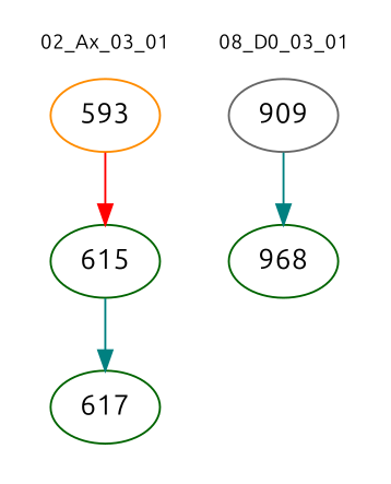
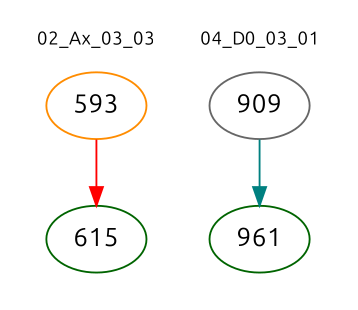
  digraph {
    fontname=Ubuntu
    node [color=darkgreen fontname=Ubuntu]
    edge [color=teal fontname=Ubuntu]
    n1 [label=615]
    n2 [color=darkorange label=593]
-   n3 [label=617]
    n4 [color=gray40 label=909]
-   n5 [label=968]
+   n5 [label=961]
    subgraph cluster_1 {
      color=white
      fontsize=10
-     label="02_Ax_03_01"
+     label="02_Ax_03_03"
      n1
      n2
-     n3
    }
    subgraph cluster_2 {
      color=white
      fontsize=10
-     label="08_D0_03_01"
+     label="04_D0_03_01"
      n4
      n5
    }
-   n1 -> n3
    n2 -> n1 [color=red]
    n4 -> n5
  }
